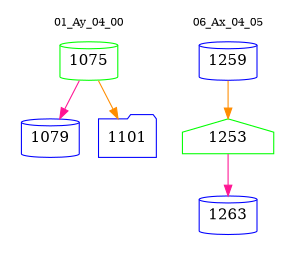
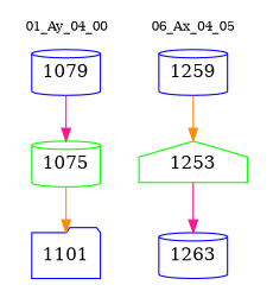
  digraph {
    node [color=blue shape=cylinder]
    edge [color=deeppink]
    n1 [label=1079]
    n2 [color=green label=1075]
    n3 [label=1101 shape=folder]
    n4 [label=1259]
    n5 [color=green label=1253 shape=house]
    n6 [label=1263]
    subgraph cluster_1 {
      color=white
      fontsize=10
      label="01_Ay_04_00"
      n1
      n2
      n3
    }
    subgraph cluster_2 {
      color=white
      fontsize=10
      label="06_Ax_04_05"
      n4
      n5
      n6
    }
-   n2 -> n1
+   n1 -> n2
    n2 -> n3 [color=darkorange]
    n4 -> n5 [color=darkorange]
    n5 -> n6
  }
